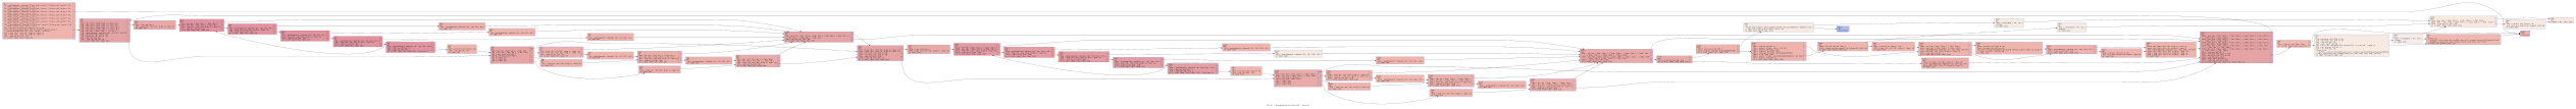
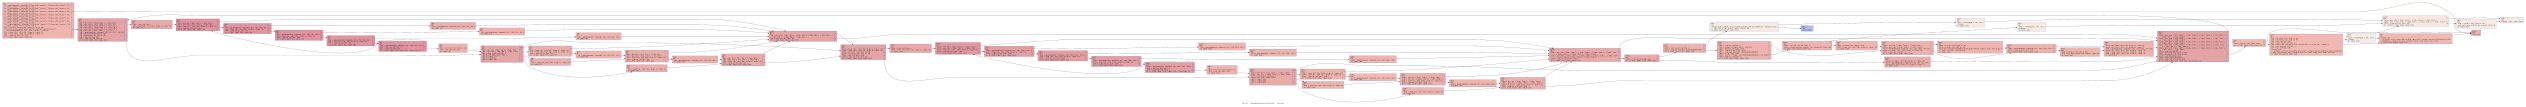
  digraph {
    fontname="Source Code Pro"
    label="CFG for '_Z6commonSt6vectorIiSaIiEES1_' function"
    rankdir=LR
    node [color="#3d50c3ff" fillcolor="#d6524470" fontname="Source Code Pro" shape=record style=filled]
    edge [fontname="Source Code Pro"]
    n1 [fillcolor="#d8564670" label="{%3:\l  %4 = getelementptr inbounds %\"class.std::vector\", %\"class.std::vector\"* %1,\l... i64 0, i32 0, i32 0, i32 0, i32 1\l  %5 = getelementptr inbounds %\"class.std::vector\", %\"class.std::vector\"* %1,\l... i64 0, i32 0, i32 0, i32 0, i32 0\l  %6 = getelementptr inbounds %\"class.std::vector\", %\"class.std::vector\"* %0,\l... i64 0, i32 0, i32 0, i32 0, i32 0\l  %7 = getelementptr inbounds %\"class.std::vector\", %\"class.std::vector\"* %0,\l... i64 0, i32 0, i32 0, i32 0, i32 1\l  %8 = getelementptr inbounds %\"class.std::vector\", %\"class.std::vector\"* %2,\l... i64 0, i32 0, i32 0, i32 0, i32 0\l  %9 = getelementptr inbounds %\"class.std::vector\", %\"class.std::vector\"* %2,\l... i64 0, i32 0, i32 0, i32 0, i32 1\l  %10 = getelementptr inbounds %\"class.std::vector\", %\"class.std::vector\"* %0,\l... i64 0, i32 0, i32 0, i32 0, i32 2\l  %11 = bitcast %\"class.std::vector\"* %0 to i8*\l  call void @llvm.memset.p0i8.i64(i8* noundef nonnull align 8\l... dereferenceable(24) %11, i8 0, i64 24, i1 false)\l  %12 = load i32*, i32** %4, align 8, !tbaa !3\l  %13 = load i32*, i32** %5, align 8, !tbaa !8\l  %14 = icmp eq i32* %12, %13\l  br i1 %14, label %229, label %26\l|{<s0>T|<s1>F}}"]
    n2 [fillcolor="#d8564670" label="{%229:\l229:                                              \l  ret void\l}"]
    n3 [fillcolor="#c32e3170" label="{%26:\l26:                                               \l  %27 = phi i32* [ %216, %215 ], [ %13, %3 ]\l  %28 = phi i32* [ %217, %215 ], [ %12, %3 ]\l  %29 = phi i32* [ %218, %215 ], [ null, %3 ]\l  %30 = phi i32* [ %219, %215 ], [ null, %3 ]\l  %31 = phi i32* [ %220, %215 ], [ null, %3 ]\l  %32 = phi i64 [ %221, %215 ], [ 0, %3 ]\l  %33 = getelementptr inbounds i32, i32* %27, i64 %32\l  %34 = ptrtoint i32* %30 to i64\l  %35 = ptrtoint i32* %31 to i64\l  %36 = sub i64 %34, %35\l  %37 = icmp sgt i64 %36, 15\l  br i1 %37, label %38, label %65\l|{<s0>T|<s1>F}}"]
    n4 [fillcolor="#ca3b3770" label="{%38:\l38:                                               \l  %39 = lshr i64 %36, 4\l  %40 = load i32, i32* %33, align 4, !tbaa !10\l  br label %41\l}"]
    n5 [fillcolor="#c5333470" label="{%65:\l65:                                               \l  %66 = phi i64 [ %64, %62 ], [ %36, %26 ]\l  %67 = phi i32* [ %59, %62 ], [ %31, %26 ]\l  %68 = ashr exact i64 %66, 2\l  switch i64 %68, label %100 [\l    i64 3, label %73\l    i64 2, label %71\l    i64 1, label %69\l  ]\l|{<s0>def|<s1>3|<s2>2|<s3>1}}"]
    n6 [color="#b70d28ff" fillcolor="#b70d2870" label="{%41:\l41:                                               \l  %42 = phi i64 [ %39, %38 ], [ %60, %58 ]\l  %43 = phi i32* [ %31, %38 ], [ %59, %58 ]\l  %44 = load i32, i32* %43, align 4, !tbaa !10\l  %45 = icmp eq i32 %44, %40\l  br i1 %45, label %97, label %46\l|{<s0>T|<s1>F}}"]
    n7 [fillcolor="#c5333470" label="{%100:\l100:                                              \l  %101 = load i32*, i32** %8, align 8, !tbaa !14\l  %102 = load i32*, i32** %9, align 8, !tbaa !14\l  %103 = ptrtoint i32* %102 to i64\l  %104 = ptrtoint i32* %101 to i64\l  %105 = sub i64 %103, %104\l  %106 = icmp sgt i64 %105, 15\l  br i1 %106, label %107, label %134\l|{<s0>T|<s1>F}}"]
    n8 [fillcolor="#d24b4070" label="{%73:\l73:                                               \l  %74 = load i32, i32* %67, align 4, !tbaa !10\l  %75 = load i32, i32* %33, align 4, !tbaa !10\l  %76 = icmp eq i32 %74, %75\l  br i1 %76, label %97, label %77\l|{<s0>T|<s1>F}}"]
    n9 [fillcolor="#d24b4070" label="{%71:\l71:                                               \l  %72 = load i32, i32* %33, align 4, !tbaa !10\l  br label %79\l}"]
    n10 [fillcolor="#d24b4070" label="{%69:\l69:                                               \l  %70 = load i32, i32* %33, align 4, !tbaa !10\l  br label %86\l}"]
    n11 [fillcolor="#dc5d4a70" label="{%15:\l15:                                               \l  %16 = icmp eq i32* %220, %219\l  br i1 %16, label %229, label %17\l|{<s0>T|<s1>F}}"]
-   n12 [fillcolor="#eed0c070" label="{%17:\l17:                                               \l  %18 = ptrtoint i32* %219 to i64\l  %19 = ptrtoint i32* %220 to i64\l  %20 = sub i64 %18, %19\l  %21 = ashr exact i64 %20, 2\l  %22 = tail call i64 @llvm.ctlz.i64(i64 %21, i1 true) #8, !range !9\l  %23 = shl nuw nsw i64 %22, 1\l  %24 = xor i64 %23, 126\l  invoke void\l... @_ZSt16__introsort_loopIN9__gnu_cxx17__normal_iteratorIPiSt6vectorIiSaIiEEEElN\l...S0_5__ops15_Iter_less_iterEEvT_S9_T0_T1_(i32* %220, i32* %219, i64 %24)\l          to label %25 unwind label %227\l}"]
+   n12 [fillcolor="#de614d70" label="{%17:\l17:                                               \l  %18 = ptrtoint i32* %219 to i64\l  %19 = ptrtoint i32* %220 to i64\l  %20 = sub i64 %18, %19\l  %21 = ashr exact i64 %20, 2\l  %22 = tail call i64 @llvm.ctlz.i64(i64 %21, i1 true) #8, !range !9\l  %23 = shl nuw nsw i64 %22, 1\l  %24 = xor i64 %23, 126\l  invoke void\l... @_ZSt16__introsort_loopIN9__gnu_cxx17__normal_iteratorIPiSt6vectorIiSaIiEEEElN\l...S0_5__ops15_Iter_less_iterEEvT_S9_T0_T1_(i32* %220, i32* %219, i64 %24)\l          to label %25 unwind label %227\l}"]
    n13 [fillcolor="#de614d70" label="{%25:\l25:                                               \l  invoke void\l... @_ZSt22__final_insertion_sortIN9__gnu_cxx17__normal_iteratorIPiSt6vectorIiSaIi\l...EEEENS0_5__ops15_Iter_less_iterEEvT_S9_T0_(i32* %220, i32* %219)\l          to label %229 unwind label %227\l}"]
    n14 [fillcolor="#ead5c970" label="{%227:\l227:                                              \l  %228 = landingpad \{ i8*, i32 \}\l          cleanup\l  br label %230\l}"]
    n15 [fillcolor="#f1ccb870" label="{%230:\l230:                                              \l  %231 = phi i32* [ %220, %227 ], [ %31, %211 ], [ %31, %213 ]\l  %232 = phi \{ i8*, i32 \} [ %228, %227 ], [ %212, %211 ], [ %214, %213 ]\l  %233 = icmp eq i32* %231, null\l  br i1 %233, label %236, label %234\l|{<s0>T|<s1>F}}"]
    n16 [fillcolor="#f1ccb870" label="{%236:\l236:                                              \l  resume \{ i8*, i32 \} %232\l}"]
    n17 [fillcolor="#eed0c070" label="{%234:\l234:                                              \l  %235 = bitcast i32* %231 to i8*\l  tail call void @_ZdlPv(i8* nonnull %235) #8\l  br label %236\l}"]
    n18 [fillcolor="#c5333470" label="{%97:\l97:                                               \l  %98 = phi i32* [ %67, %73 ], [ %81, %79 ], [ %88, %86 ], [ %92, %91 ], [\l... %94, %93 ], [ %96, %95 ], [ %43, %41 ]\l  %99 = icmp eq i32* %98, %30\l  br i1 %99, label %100, label %215\l|{<s0>T|<s1>F}}"]
    n19 [color="#b70d28ff" fillcolor="#b70d2870" label="{%46:\l46:                                               \l  %47 = getelementptr inbounds i32, i32* %43, i64 1\l  %48 = load i32, i32* %47, align 4, !tbaa !10\l  %49 = icmp eq i32 %48, %40\l  br i1 %49, label %95, label %50\l|{<s0>T|<s1>F}}"]
    n20 [fillcolor="#cc403a70" label="{%107:\l107:                                              \l  %108 = lshr i64 %105, 4\l  %109 = load i32, i32* %33, align 4, !tbaa !10\l  br label %110\l}"]
    n21 [fillcolor="#cc403a70" label="{%134:\l134:                                              \l  %135 = phi i64 [ %133, %131 ], [ %105, %100 ]\l  %136 = phi i32* [ %128, %131 ], [ %101, %100 ]\l  %137 = ashr exact i64 %135, 2\l  switch i64 %137, label %215 [\l    i64 3, label %142\l    i64 2, label %140\l    i64 1, label %138\l  ]\l|{<s0>def|<s1>3|<s2>2|<s3>1}}"]
    n22 [label="{%77:\l77:                                               \l  %78 = getelementptr inbounds i32, i32* %67, i64 1\l  br label %79\l}"]
    n23 [fillcolor="#d0473d70" label="{%79:\l79:                                               \l  %80 = phi i32 [ %72, %71 ], [ %75, %77 ]\l  %81 = phi i32* [ %67, %71 ], [ %78, %77 ]\l  %82 = load i32, i32* %81, align 4, !tbaa !10\l  %83 = icmp eq i32 %82, %80\l  br i1 %83, label %97, label %84\l|{<s0>T|<s1>F}}"]
    n24 [fillcolor="#cc403a70" label="{%86:\l86:                                               \l  %87 = phi i32 [ %70, %69 ], [ %80, %84 ]\l  %88 = phi i32* [ %67, %69 ], [ %85, %84 ]\l  %89 = load i32, i32* %88, align 4, !tbaa !10\l  %90 = icmp eq i32 %89, %87\l  br i1 %90, label %97, label %100\l|{<s0>T|<s1>F}}"]
    n25 [fillcolor="#c32e3170" label="{%215:\l215:                                              \l  %216 = phi i32* [ %27, %155 ], [ %27, %134 ], [ %210, %207 ], [ %27, %172 ],\l... [ %27, %97 ], [ %27, %166 ]\l  %217 = phi i32* [ %28, %155 ], [ %28, %134 ], [ %209, %207 ], [ %28, %172 ],\l... [ %28, %97 ], [ %28, %166 ]\l  %218 = phi i32* [ %29, %155 ], [ %29, %134 ], [ %208, %207 ], [ %29, %172 ],\l... [ %29, %97 ], [ %29, %166 ]\l  %219 = phi i32* [ %30, %155 ], [ %30, %134 ], [ %203, %207 ], [ %173, %172\l... ], [ %30, %97 ], [ %30, %166 ]\l  %220 = phi i32* [ %31, %155 ], [ %31, %134 ], [ %196, %207 ], [ %31, %172 ],\l... [ %31, %97 ], [ %31, %166 ]\l  %221 = add nuw i64 %32, 1\l  %222 = ptrtoint i32* %217 to i64\l  %223 = ptrtoint i32* %216 to i64\l  %224 = sub i64 %222, %223\l  %225 = ashr exact i64 %224, 2\l  %226 = icmp ugt i64 %225, %221\l  br i1 %226, label %26, label %15, !llvm.loop !16\l|{<s0>T|<s1>F}}"]
    n26 [fillcolor="#d24b4070" label="{%95:\l95:                                               \l  %96 = getelementptr inbounds i32, i32* %43, i64 1\l  br label %97\l}"]
    n27 [color="#b70d28ff" fillcolor="#b70d2870" label="{%50:\l50:                                               \l  %51 = getelementptr inbounds i32, i32* %43, i64 2\l  %52 = load i32, i32* %51, align 4, !tbaa !10\l  %53 = icmp eq i32 %52, %40\l  br i1 %53, label %93, label %54\l|{<s0>T|<s1>F}}"]
    n28 [label="{%93:\l93:                                               \l  %94 = getelementptr inbounds i32, i32* %43, i64 2\l  br label %97\l}"]
    n29 [color="#b70d28ff" fillcolor="#b70d2870" label="{%54:\l54:                                               \l  %55 = getelementptr inbounds i32, i32* %43, i64 3\l  %56 = load i32, i32* %55, align 4, !tbaa !10\l  %57 = icmp eq i32 %56, %40\l  br i1 %57, label %91, label %58\l|{<s0>T|<s1>F}}"]
    n30 [label="{%91:\l91:                                               \l  %92 = getelementptr inbounds i32, i32* %43, i64 3\l  br label %97\l}"]
    n31 [color="#b70d28ff" fillcolor="#b70d2870" label="{%58:\l58:                                               \l  %59 = getelementptr inbounds i32, i32* %43, i64 4\l  %60 = add nsw i64 %42, -1\l  %61 = icmp sgt i64 %42, 1\l  br i1 %61, label %41, label %62, !llvm.loop !12\l|{<s0>T|<s1>F}}"]
    n32 [label="{%62:\l62:                                               \l  %63 = ptrtoint i32* %59 to i64\l  %64 = sub i64 %34, %63\l  br label %65\l}"]
    n33 [color="#b70d28ff" fillcolor="#bb1b2c70" label="{%110:\l110:                                              \l  %111 = phi i64 [ %108, %107 ], [ %129, %127 ]\l  %112 = phi i32* [ %101, %107 ], [ %128, %127 ]\l  %113 = load i32, i32* %112, align 4, !tbaa !10\l  %114 = icmp eq i32 %113, %109\l  br i1 %114, label %166, label %115\l|{<s0>T|<s1>F}}"]
    n34 [label="{%142:\l142:                                              \l  %143 = load i32, i32* %136, align 4, !tbaa !10\l  %144 = load i32, i32* %33, align 4, !tbaa !10\l  %145 = icmp eq i32 %143, %144\l  br i1 %145, label %166, label %146\l|{<s0>T|<s1>F}}"]
    n35 [label="{%140:\l140:                                              \l  %141 = load i32, i32* %33, align 4, !tbaa !10\l  br label %148\l}"]
    n36 [label="{%138:\l138:                                              \l  %139 = load i32, i32* %33, align 4, !tbaa !10\l  br label %155\l}"]
    n37 [fillcolor="#d24b4070" label="{%84:\l84:                                               \l  %85 = getelementptr inbounds i32, i32* %81, i64 1\l  br label %86\l}"]
    n38 [fillcolor="#ca3b3770" label="{%166:\l166:                                              \l  %167 = phi i32 [ %143, %142 ], [ %149, %148 ], [ %156, %155 ], [ %109, %164\l... ], [ %109, %162 ], [ %109, %160 ], [ %109, %110 ]\l  %168 = phi i32* [ %136, %142 ], [ %150, %148 ], [ %157, %155 ], [ %165, %164\l... ], [ %163, %162 ], [ %161, %160 ], [ %112, %110 ]\l  %169 = icmp eq i32* %168, %102\l  br i1 %169, label %215, label %170\l|{<s0>T|<s1>F}}"]
    n39 [color="#b70d28ff" fillcolor="#be242e70" label="{%115:\l115:                                              \l  %116 = getelementptr inbounds i32, i32* %112, i64 1\l  %117 = load i32, i32* %116, align 4, !tbaa !10\l  %118 = icmp eq i32 %117, %109\l  br i1 %118, label %164, label %119\l|{<s0>T|<s1>F}}"]
    n40 [fillcolor="#dc5d4a70" label="{%146:\l146:                                              \l  %147 = getelementptr inbounds i32, i32* %136, i64 1\l  br label %148\l}"]
    n41 [fillcolor="#d24b4070" label="{%148:\l148:                                              \l  %149 = phi i32 [ %141, %140 ], [ %144, %146 ]\l  %150 = phi i32* [ %136, %140 ], [ %147, %146 ]\l  %151 = load i32, i32* %150, align 4, !tbaa !10\l  %152 = icmp eq i32 %151, %149\l  br i1 %152, label %166, label %153\l|{<s0>T|<s1>F}}"]
    n42 [fillcolor="#d24b4070" label="{%155:\l155:                                              \l  %156 = phi i32 [ %139, %138 ], [ %149, %153 ]\l  %157 = phi i32* [ %136, %138 ], [ %154, %153 ]\l  %158 = load i32, i32* %157, align 4, !tbaa !10\l  %159 = icmp eq i32 %158, %156\l  br i1 %159, label %166, label %215\l|{<s0>T|<s1>F}}"]
    n43 [fillcolor="#cc403a70" label="{%170:\l170:                                              \l  %171 = icmp eq i32* %30, %29\l  br i1 %171, label %174, label %172\l|{<s0>T|<s1>F}}"]
    n44 [fillcolor="#d8564670" label="{%164:\l164:                                              \l  %165 = getelementptr inbounds i32, i32* %112, i64 1\l  br label %166\l}"]
    n45 [color="#b70d28ff" fillcolor="#be242e70" label="{%119:\l119:                                              \l  %120 = getelementptr inbounds i32, i32* %112, i64 2\l  %121 = load i32, i32* %120, align 4, !tbaa !10\l  %122 = icmp eq i32 %121, %109\l  br i1 %122, label %162, label %123\l|{<s0>T|<s1>F}}"]
    n46 [label="{%174:\l174:                                              \l  %175 = ashr exact i64 %36, 2\l  %176 = icmp eq i64 %36, 9223372036854775804\l  br i1 %176, label %177, label %179\l|{<s0>T|<s1>F}}"]
    n47 [fillcolor="#d0473d70" label="{%172:\l172:                                              \l  store i32 %167, i32* %30, align 4, !tbaa !10\l  %173 = getelementptr inbounds i32, i32* %30, i64 1\l  store i32* %173, i32** %7, align 8, !tbaa !3\l  br label %215\l}"]
-   n48 [fillcolor="#eed0c070" label="{%162:\l162:                                              \l  %163 = getelementptr inbounds i32, i32* %112, i64 2\l  br label %166\l}"]
+   n48 [fillcolor="#d8564670" label="{%162:\l162:                                              \l  %163 = getelementptr inbounds i32, i32* %112, i64 2\l  br label %166\l}"]
    n49 [fillcolor="#be242e70" label="{%123:\l123:                                              \l  %124 = getelementptr inbounds i32, i32* %112, i64 3\l  %125 = load i32, i32* %124, align 4, !tbaa !10\l  %126 = icmp eq i32 %125, %109\l  br i1 %126, label %160, label %127\l|{<s0>T|<s1>F}}"]
    n50 [fillcolor="#d8564670" label="{%160:\l160:                                              \l  %161 = getelementptr inbounds i32, i32* %112, i64 3\l  br label %166\l}"]
    n51 [fillcolor="#be242e70" label="{%127:\l127:                                              \l  %128 = getelementptr inbounds i32, i32* %112, i64 4\l  %129 = add nsw i64 %111, -1\l  %130 = icmp sgt i64 %111, 1\l  br i1 %130, label %110, label %131, !llvm.loop !12\l|{<s0>T|<s1>F}}"]
    n52 [fillcolor="#d8564670" label="{%131:\l131:                                              \l  %132 = ptrtoint i32* %128 to i64\l  %133 = sub i64 %103, %132\l  br label %134\l}"]
    n53 [fillcolor="#d8564670" label="{%153:\l153:                                              \l  %154 = getelementptr inbounds i32, i32* %150, i64 1\l  br label %155\l}"]
    n54 [fillcolor="#eed0c070" label="{%177:\l177:                                              \l  invoke void @_ZSt20__throw_length_errorPKc(i8* getelementptr inbounds ([26 x\l... i8], [26 x i8]* @.str, i64 0, i64 0)) #9\l          to label %178 unwind label %213\l}"]
    n55 [label="{%179:\l179:                                              \l  %180 = icmp eq i64 %36, 0\l  %181 = select i1 %180, i64 1, i64 %175\l  %182 = add nsw i64 %181, %175\l  %183 = icmp ult i64 %182, %175\l  %184 = icmp ugt i64 %182, 2305843009213693951\l  %185 = or i1 %183, %184\l  %186 = select i1 %185, i64 2305843009213693951, i64 %182\l  %187 = icmp eq i14 %186, 0\l  br i1 %187, label %194, label %188\l|{<s0>T|<s1>F}}"]
    n56 [fillcolor="#4c66d670" label="{%178:\l178:                                              \l  unreachable\l}"]
    n57 [fillcolor="#eed0c070" label="{%213:\l213:                                              \l  %214 = landingpad \{ i8*, i32 \}\l          cleanup\l  br label %230\l}"]
    n58 [label="{%194:\l194:                                              \l  %195 = phi i32 [ %193, %191 ], [ %167, %179 ]\l  %196 = phi i32* [ %192, %191 ], [ null, %179 ]\l  %197 = getelementptr inbounds i32, i32* %196, i64 %175\l  store i32 %195, i32* %197, align 4, !tbaa !10\l  %198 = icmp sgt i64 %36, 0\l  br i1 %198, label %199, label %202\l|{<s0>T|<s1>F}}"]
    n59 [fillcolor="#d8564670" label="{%188:\l188:                                              \l  %189 = shl nuw nsw i64 %186, 2\l  %190 = invoke noalias nonnull i8* @_Znwm(i64 %189) #10\l          to label %191 unwind label %211\l}"]
    n60 [fillcolor="#d8564670" label="{%199:\l199:                                              \l  %200 = bitcast i32* %196 to i8*\l  %201 = bitcast i32* %31 to i8*\l  tail call void @llvm.memmove.p0i8.p0i8.i64(i8* align 4 %200, i8* align 4\l... %201, i64 %36, i1 false) #8\l  br label %202\l}"]
    n61 [label="{%202:\l202:                                              \l  %203 = getelementptr inbounds i32, i32* %197, i64 1\l  %204 = icmp eq i32* %31, null\l  br i1 %204, label %207, label %205\l|{<s0>T|<s1>F}}"]
    n62 [fillcolor="#d8564670" label="{%191:\l191:                                              \l  %192 = bitcast i8* %190 to i32*\l  %193 = load i32, i32* %33, align 4, !tbaa !10\l  br label %194\l}"]
    n63 [fillcolor="#ecd3c570" label="{%211:\l211:                                              \l  %212 = landingpad \{ i8*, i32 \}\l          cleanup\l  br label %230\l}"]
    n64 [label="{%207:\l207:                                              \l  store i32* %196, i32** %6, align 8, !tbaa !8\l  store i32* %203, i32** %7, align 8, !tbaa !3\l  %208 = getelementptr inbounds i32, i32* %196, i64 %186\l  store i32* %208, i32** %10, align 8, !tbaa !15\l  %209 = load i32*, i32** %4, align 8, !tbaa !3\l  %210 = load i32*, i32** %5, align 8, !tbaa !8\l  br label %215\l}"]
    n65 [fillcolor="#d8564670" label="{%205:\l205:                                              \l  %206 = bitcast i32* %31 to i8*\l  tail call void @_ZdlPv(i8* nonnull %206) #8\l  br label %207\l}"]
    n1 -> n2 [tailport=s0]
    n1 -> n3 [tailport=s1]
    n3 -> n4 [tailport=s0]
    n3 -> n5 [tailport=s1]
    n4 -> n6
    n5 -> n7 [tailport=s0]
    n5 -> n8 [tailport=s1]
    n5 -> n9 [tailport=s2]
    n5 -> n10 [tailport=s3]
    n6 -> n18 [tailport=s0]
    n6 -> n19 [tailport=s1]
    n7 -> n20 [tailport=s0]
    n7 -> n21 [tailport=s1]
    n8 -> n18 [tailport=s0]
    n8 -> n22 [tailport=s1]
    n9 -> n23
    n10 -> n24
    n11 -> n2 [tailport=s0]
    n11 -> n12 [tailport=s1]
    n12 -> n13
    n12 -> n14
    n13 -> n2
    n14 -> n13
    n14 -> n15
    n15 -> n16 [tailport=s0]
    n15 -> n17 [tailport=s1]
    n17 -> n16
    n18 -> n7 [tailport=s0]
    n18 -> n25 [tailport=s1]
    n19 -> n26 [tailport=s0]
    n19 -> n27 [tailport=s1]
    n20 -> n33
    n21 -> n25 [tailport=s0]
    n21 -> n34 [tailport=s1]
    n21 -> n35 [tailport=s2]
    n21 -> n36 [tailport=s3]
    n22 -> n23
    n23 -> n18 [tailport=s0]
    n23 -> n37 [tailport=s1]
    n24 -> n7 [tailport=s1]
    n24 -> n18 [tailport=s0]
    n25 -> n3 [tailport=s0]
    n25 -> n11 [tailport=s1]
    n26 -> n18
    n27 -> n28 [tailport=s0]
    n27 -> n29 [tailport=s1]
    n28 -> n18
    n29 -> n30 [tailport=s0]
    n29 -> n31 [tailport=s1]
    n30 -> n18
    n31 -> n6 [tailport=s0]
    n31 -> n32 [tailport=s1]
    n32 -> n5
    n33 -> n38 [tailport=s0]
    n33 -> n39 [tailport=s1]
    n34 -> n38 [tailport=s0]
    n34 -> n40 [tailport=s1]
    n35 -> n41
    n36 -> n42
    n37 -> n24
    n38 -> n25 [tailport=s0]
    n38 -> n43 [tailport=s1]
    n39 -> n44 [tailport=s0]
    n39 -> n45 [tailport=s1]
    n40 -> n41
    n41 -> n38 [tailport=s0]
    n41 -> n53 [tailport=s1]
    n42 -> n25 [tailport=s1]
    n42 -> n38 [tailport=s0]
    n43 -> n46 [tailport=s0]
    n43 -> n47 [tailport=s1]
    n44 -> n38
    n45 -> n48 [tailport=s0]
    n45 -> n49 [tailport=s1]
    n46 -> n54 [tailport=s0]
    n46 -> n55 [tailport=s1]
    n47 -> n25
    n48 -> n38
    n49 -> n50 [tailport=s0]
    n49 -> n51 [tailport=s1]
    n50 -> n38
    n51 -> n33 [tailport=s0]
    n51 -> n52 [tailport=s1]
    n52 -> n21
    n53 -> n42
    n54 -> n56
    n54 -> n57
    n55 -> n58 [tailport=s0]
    n55 -> n59 [tailport=s1]
    n57 -> n15
    n58 -> n60 [tailport=s0]
    n58 -> n61 [tailport=s1]
    n59 -> n62
    n59 -> n63
    n60 -> n61
    n61 -> n64 [tailport=s0]
    n61 -> n65 [tailport=s1]
    n62 -> n58
    n63 -> n15
    n64 -> n25
    n65 -> n64
  }
